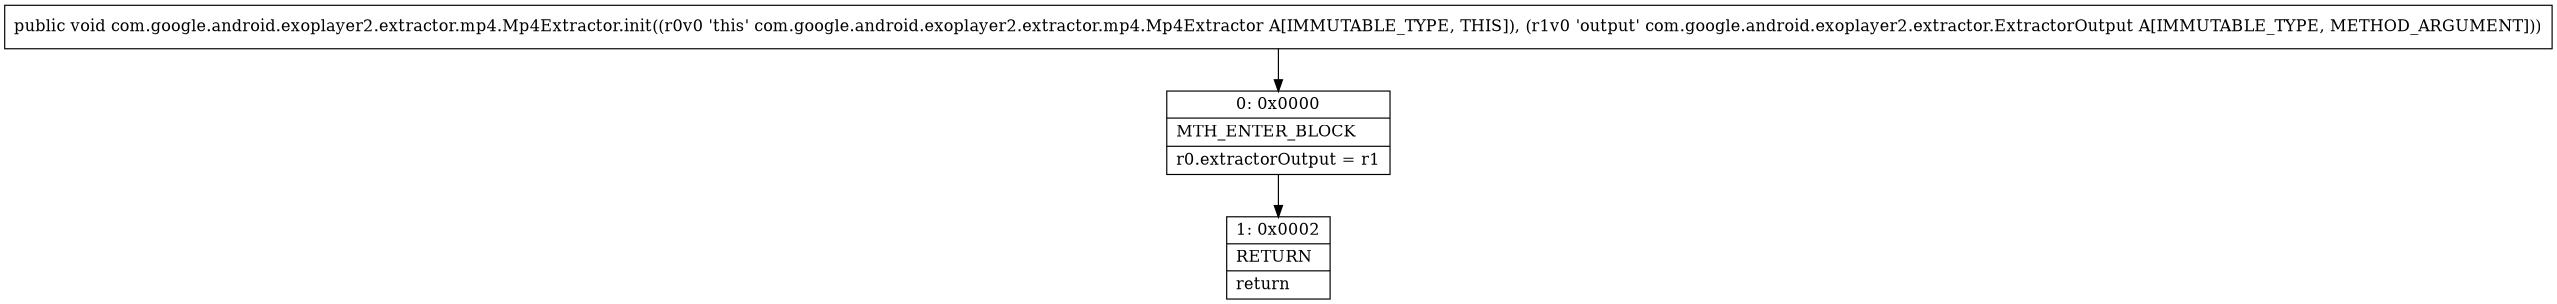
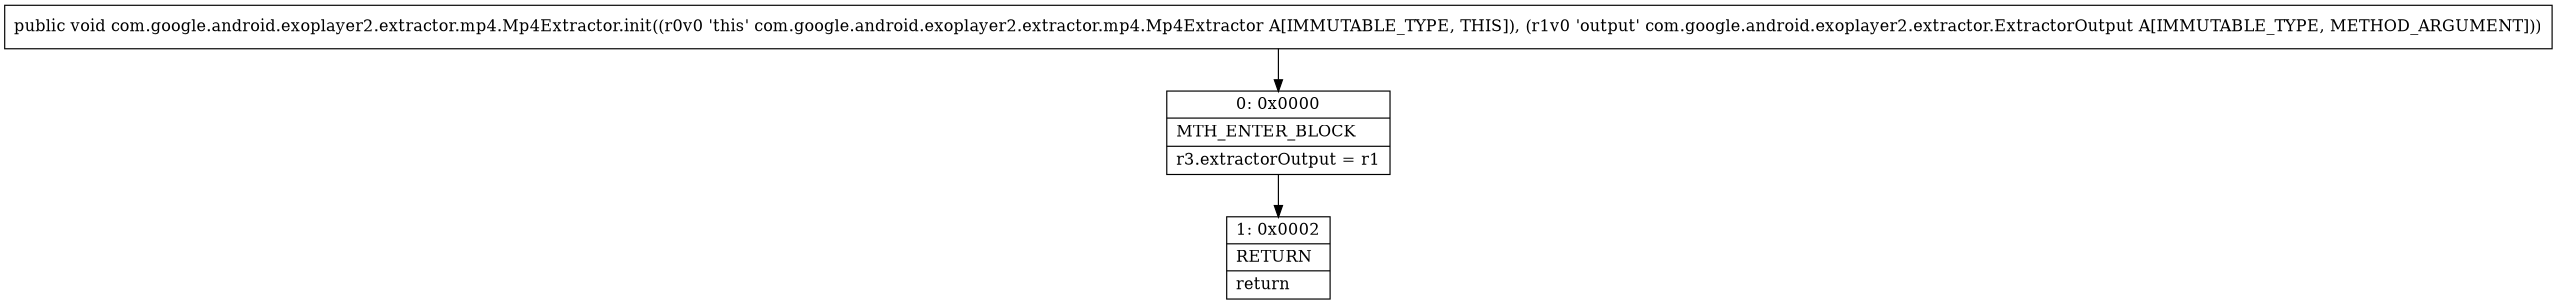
  digraph {
    node [shape=record]
-   n1 [label="{0\:\ 0x0000|MTH_ENTER_BLOCK\l|r0.extractorOutput = r1\l}"]
+   n1 [label="{0\:\ 0x0000|MTH_ENTER_BLOCK\l|r3.extractorOutput = r1\l}"]
    n2 [label="{1\:\ 0x0002|RETURN\l|return\l}"]
    n3 [label="{public void com.google.android.exoplayer2.extractor.mp4.Mp4Extractor.init((r0v0 'this' com.google.android.exoplayer2.extractor.mp4.Mp4Extractor A[IMMUTABLE_TYPE, THIS]), (r1v0 'output' com.google.android.exoplayer2.extractor.ExtractorOutput A[IMMUTABLE_TYPE, METHOD_ARGUMENT])) }"]
    n1 -> n2
    n3 -> n1
  }
